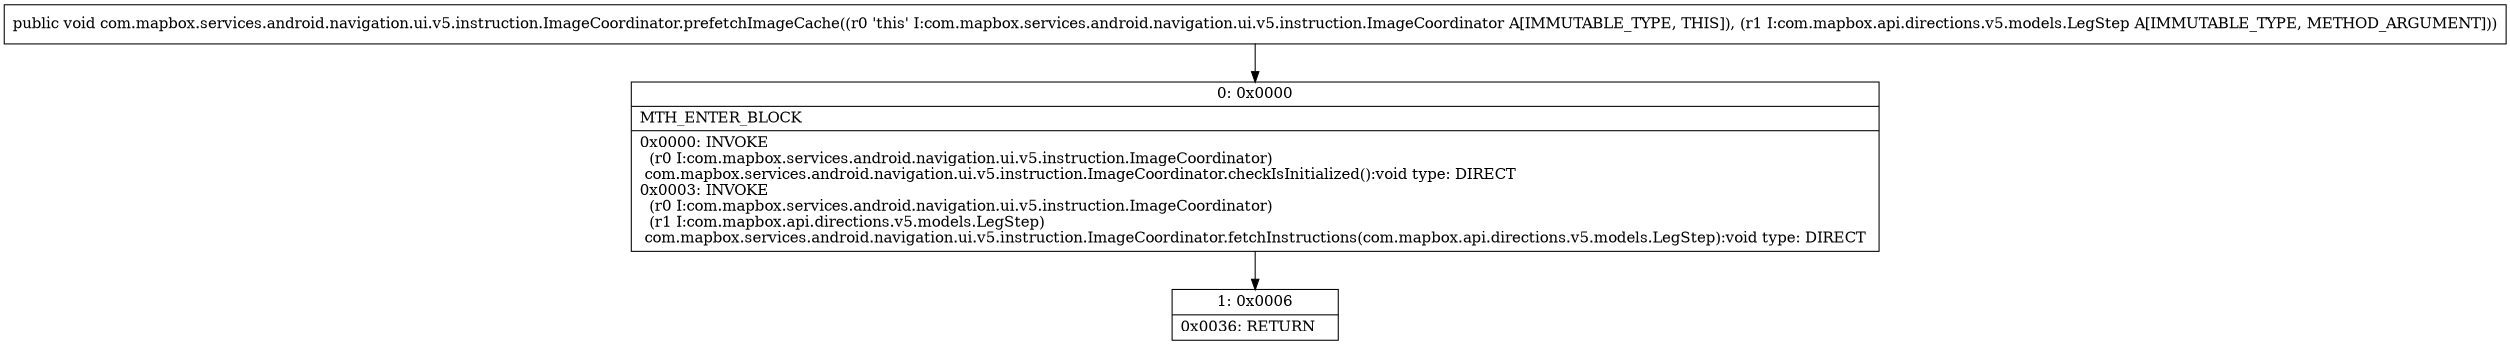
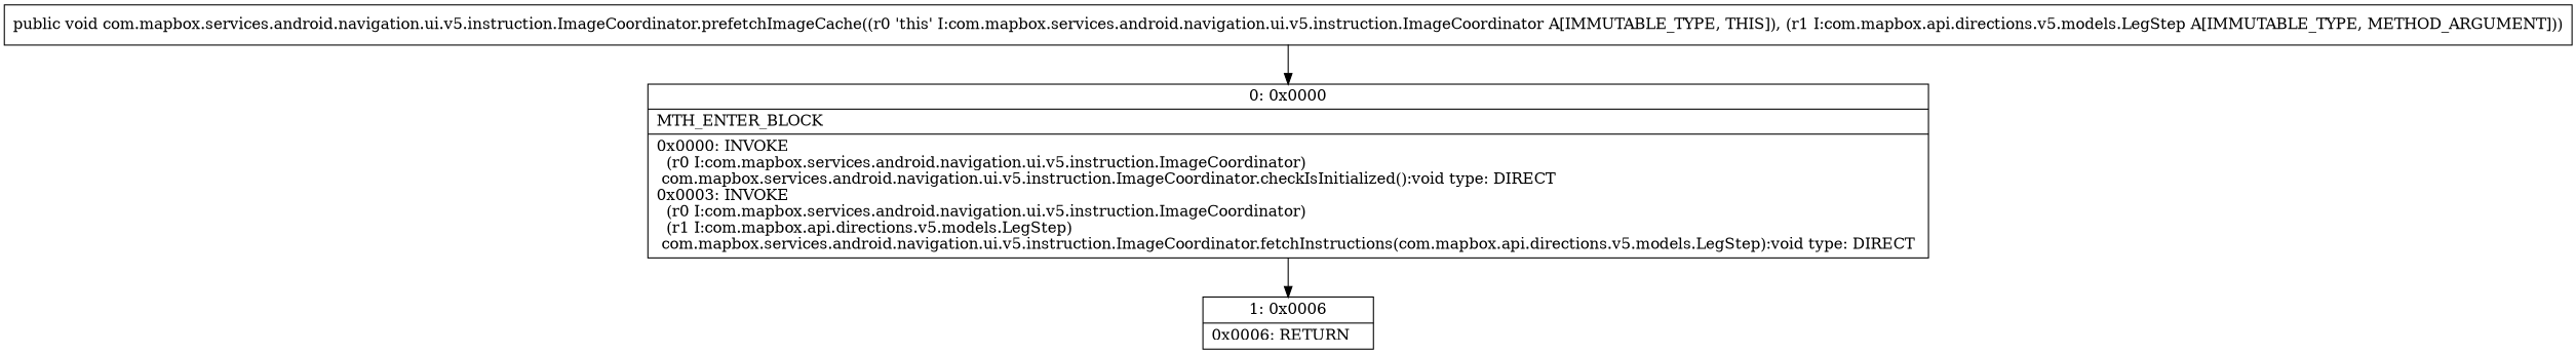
  digraph {
    node [shape=record]
    n1 [label="{0\:\ 0x0000|MTH_ENTER_BLOCK\l|0x0000: INVOKE  \l  (r0 I:com.mapbox.services.android.navigation.ui.v5.instruction.ImageCoordinator)\l com.mapbox.services.android.navigation.ui.v5.instruction.ImageCoordinator.checkIsInitialized():void type: DIRECT \l0x0003: INVOKE  \l  (r0 I:com.mapbox.services.android.navigation.ui.v5.instruction.ImageCoordinator)\l  (r1 I:com.mapbox.api.directions.v5.models.LegStep)\l com.mapbox.services.android.navigation.ui.v5.instruction.ImageCoordinator.fetchInstructions(com.mapbox.api.directions.v5.models.LegStep):void type: DIRECT \l}"]
-   n2 [label="{1\:\ 0x0006|0x0036: RETURN   \l}"]
+   n2 [label="{1\:\ 0x0006|0x0006: RETURN   \l}"]
    n3 [label="{public void com.mapbox.services.android.navigation.ui.v5.instruction.ImageCoordinator.prefetchImageCache((r0 'this' I:com.mapbox.services.android.navigation.ui.v5.instruction.ImageCoordinator A[IMMUTABLE_TYPE, THIS]), (r1 I:com.mapbox.api.directions.v5.models.LegStep A[IMMUTABLE_TYPE, METHOD_ARGUMENT])) }"]
    n1 -> n2
    n3 -> n1
  }
